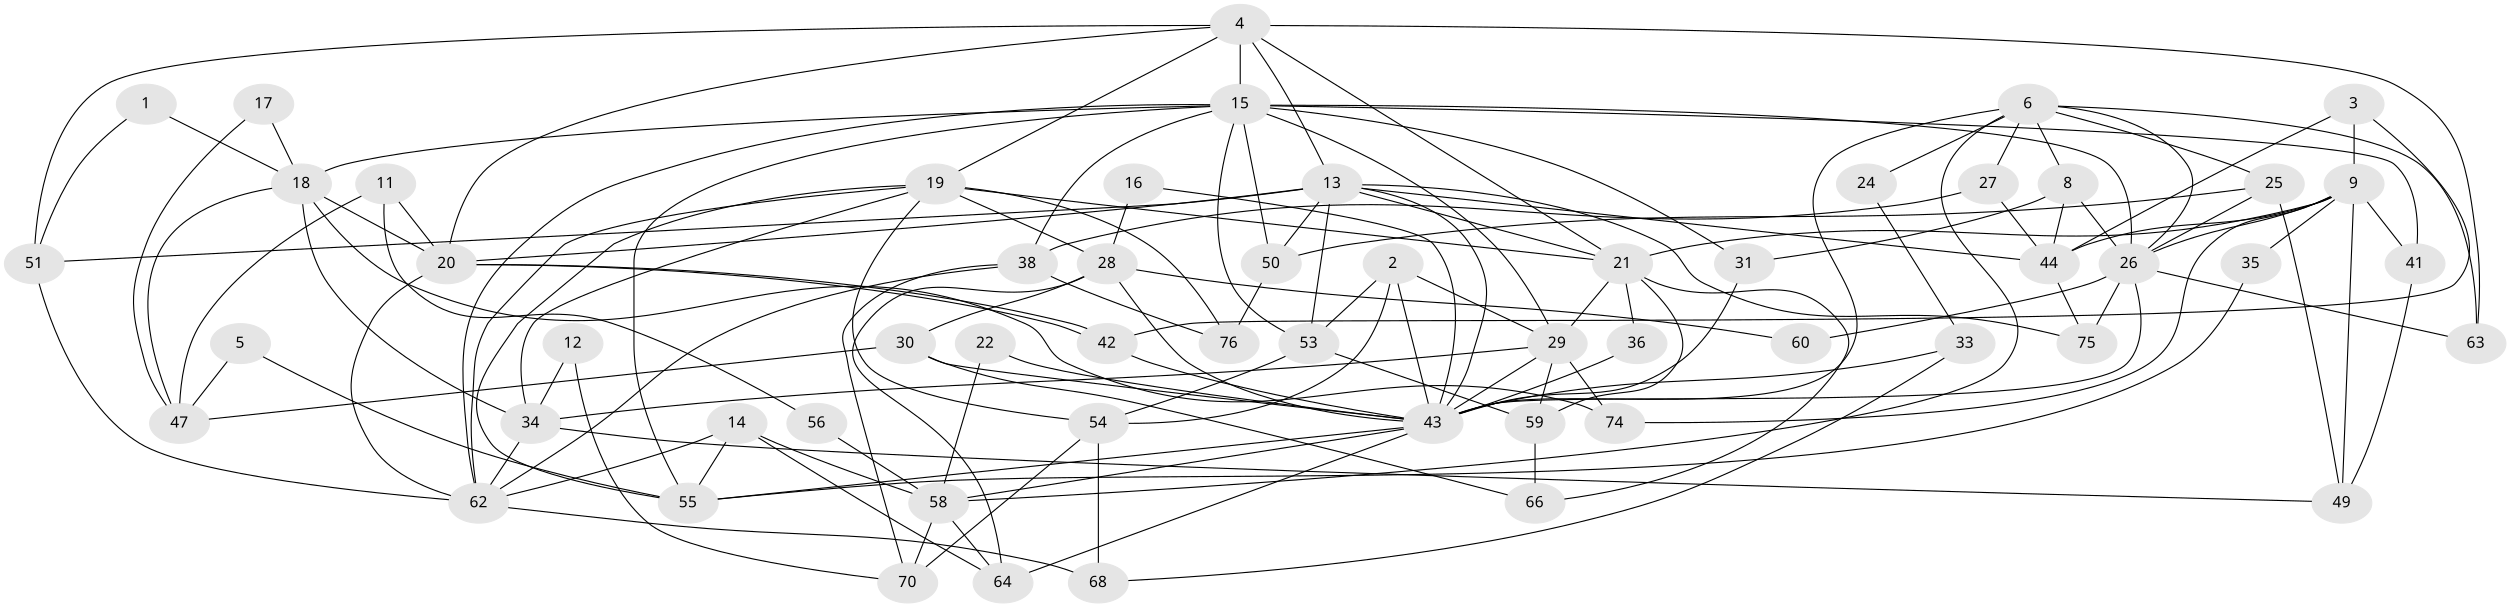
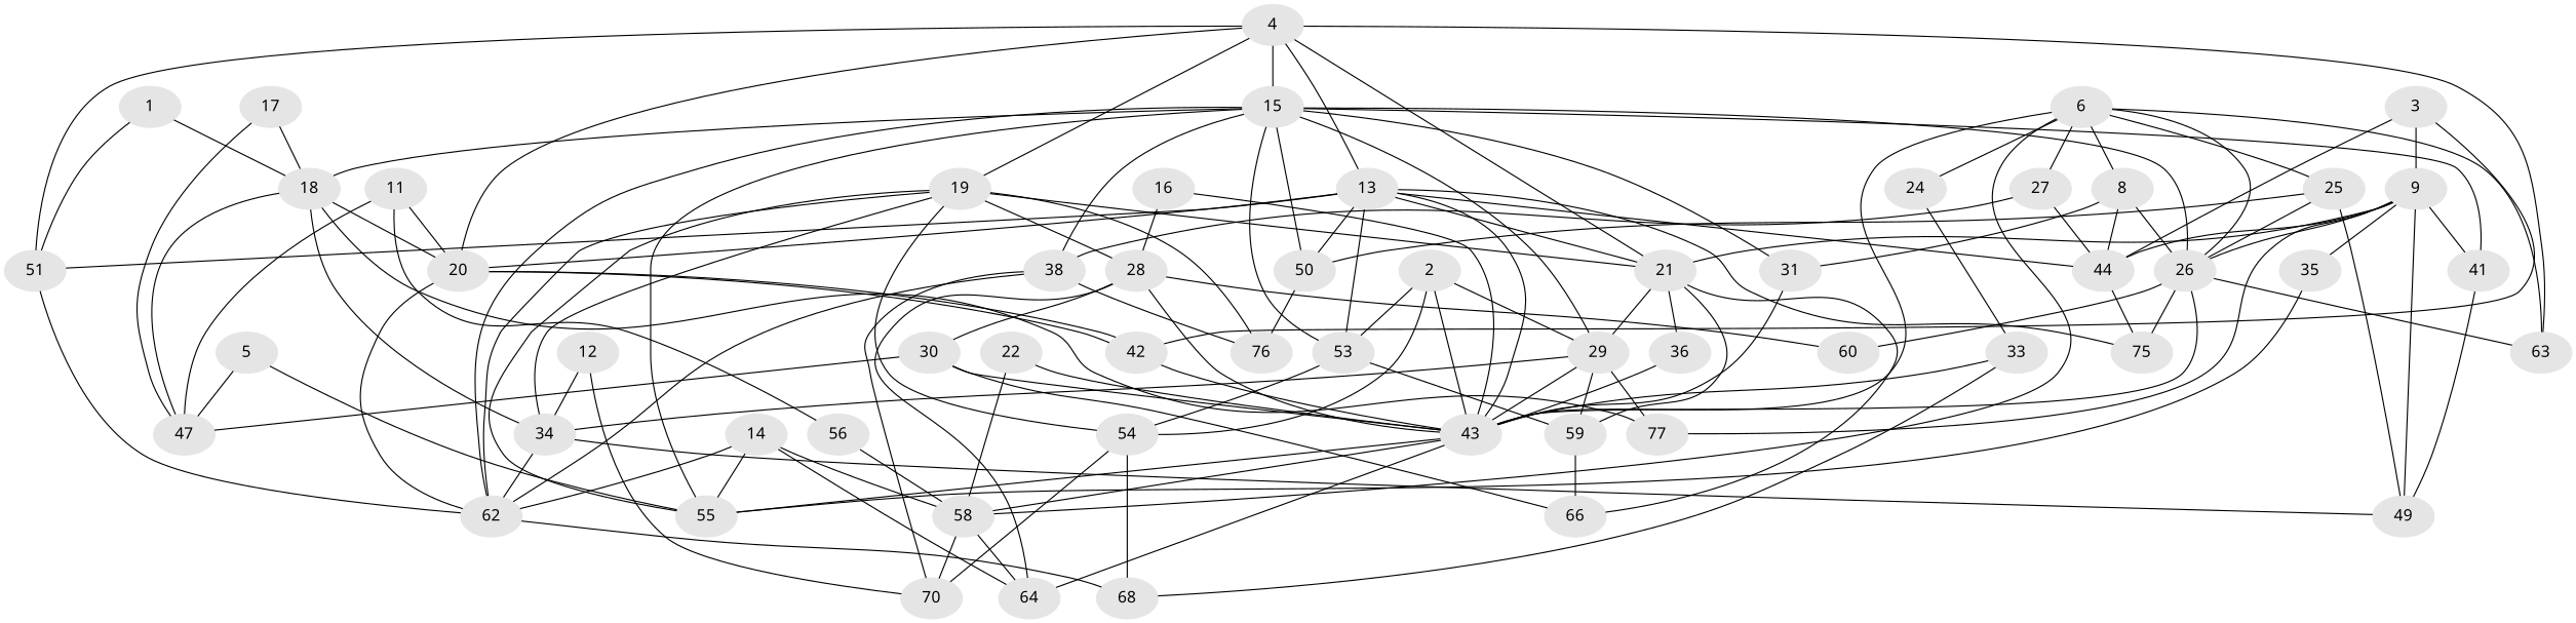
  graph {
    fontname="Noto Sans"
    node [color=gray90 fontname="Noto Sans" style=filled]
    edge [fontname="Noto Sans"]
    18 [super="+61"]
    20 [super="+78"]
    47
-   74
+   74 [label=77]
    34 [super="+65"]
    1
    51
    62 [super="+77"]
    29 [super="+39"]
    43 [super="+52+46"]
    59
    2
    53
    54
    55 [super="+71"]
    58
    64
    70
    68
    9 [super="+73"]
    44
    21 [super="+23+32"]
    26 [super="+80+81"]
    35
    41
    49
    3
    42
    75
    4 [super="+40+7"]
    13 [super="+67"]
    15 [super="+69"]
    19 [super="+72"]
    63
    50
    31
    38
    28
    76
    36
    66
    5
    6 [super="+10"]
    8 [super="+45"]
    24
    25
    27 [super="+79"]
    33
    60
    11
    56
    12
    14 [super="+57"]
    16
    30 [super="+37"]
    17
    22
    18 -- 20
    18 -- 47
    18 -- 74
    18 -- 34
    20 -- 62
    20 -- 42
    20 -- 42
    34 -- 62
    34 -- 49
    1 -- 18
    1 -- 51
    51 -- 62
    62 -- 68
    29 -- 74
    29 -- 34
    29 -- 43
    29 -- 59
    43 -- 55
    43 -- 58
    43 -- 64
    59 -- 66
    2 -- 29
    2 -- 43
    2 -- 53
    2 -- 54
    53 -- 59
    53 -- 54
    54 -- 70
    54 -- 68
    58 -- 64
    58 -- 70
    9 -- 74
    9 -- 44
    9 -- 21
    9 -- 26
    9 -- 35 [weight=2]
    9 -- 41
    9 -- 49
    44 -- 75
    21 -- 29 [weight=2]
    21 -- 59
    21 -- 36
    21 -- 66
    26 -- 43
    26 -- 75
    26 -- 63
    26 -- 60
    35 -- 55
    41 -- 49
    3 -- 9 [weight=2]
    3 -- 44
    3 -- 42
    42 -- 43
    4 -- 20
    4 -- 51
    4 -- 21
    4 -- 13
    4 -- 15
    4 -- 19
    4 -- 63
    13 -- 20
    13 -- 51
    13 -- 43
    13 -- 53
    13 -- 44
    13 -- 21
    13 -- 75
    13 -- 50
    15 -- 18
    15 -- 62
    15 -- 29
    15 -- 53
    15 -- 55
    15 -- 26
    15 -- 41
    15 -- 50
    15 -- 31
    15 -- 38
    19 -- 34
    19 -- 62
    19 -- 54
    19 -- 55
    19 -- 21
    19 -- 28
    19 -- 76
    50 -- 76
    31 -- 43
    38 -- 62
    38 -- 70
    38 -- 76
    28 -- 43
    28 -- 64
    28 -- 60
    28 -- 30
    36 -- 43
    5 -- 47
    5 -- 55
    6 -- 43
    6 -- 58
    6 -- 26
    6 -- 63
    6 -- 8
    6 -- 24
    6 -- 25
    6 -- 27
    8 -- 44
    8 -- 26
    8 -- 31
    24 -- 33
    25 -- 26
    25 -- 49
    25 -- 50
    27 -- 44
    27 -- 38
    33 -- 43
    33 -- 68
    11 -- 20
    11 -- 47
    11 -- 56
    56 -- 58
    12 -- 34
    12 -- 70
    14 -- 62
    14 -- 55
    14 -- 58
    14 -- 64
    16 -- 43
    16 -- 28
    30 -- 47
    30 -- 43
    30 -- 66
    17 -- 18
    17 -- 47
    22 -- 43
    22 -- 58
  }
